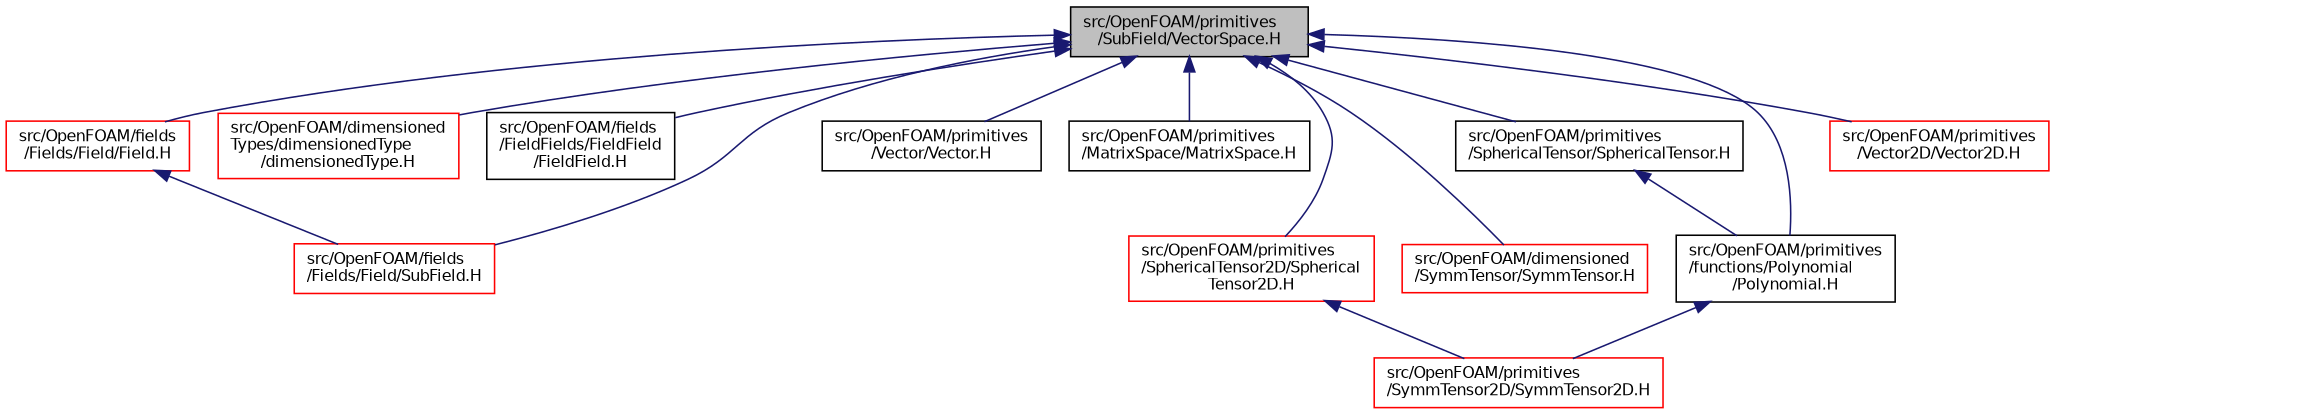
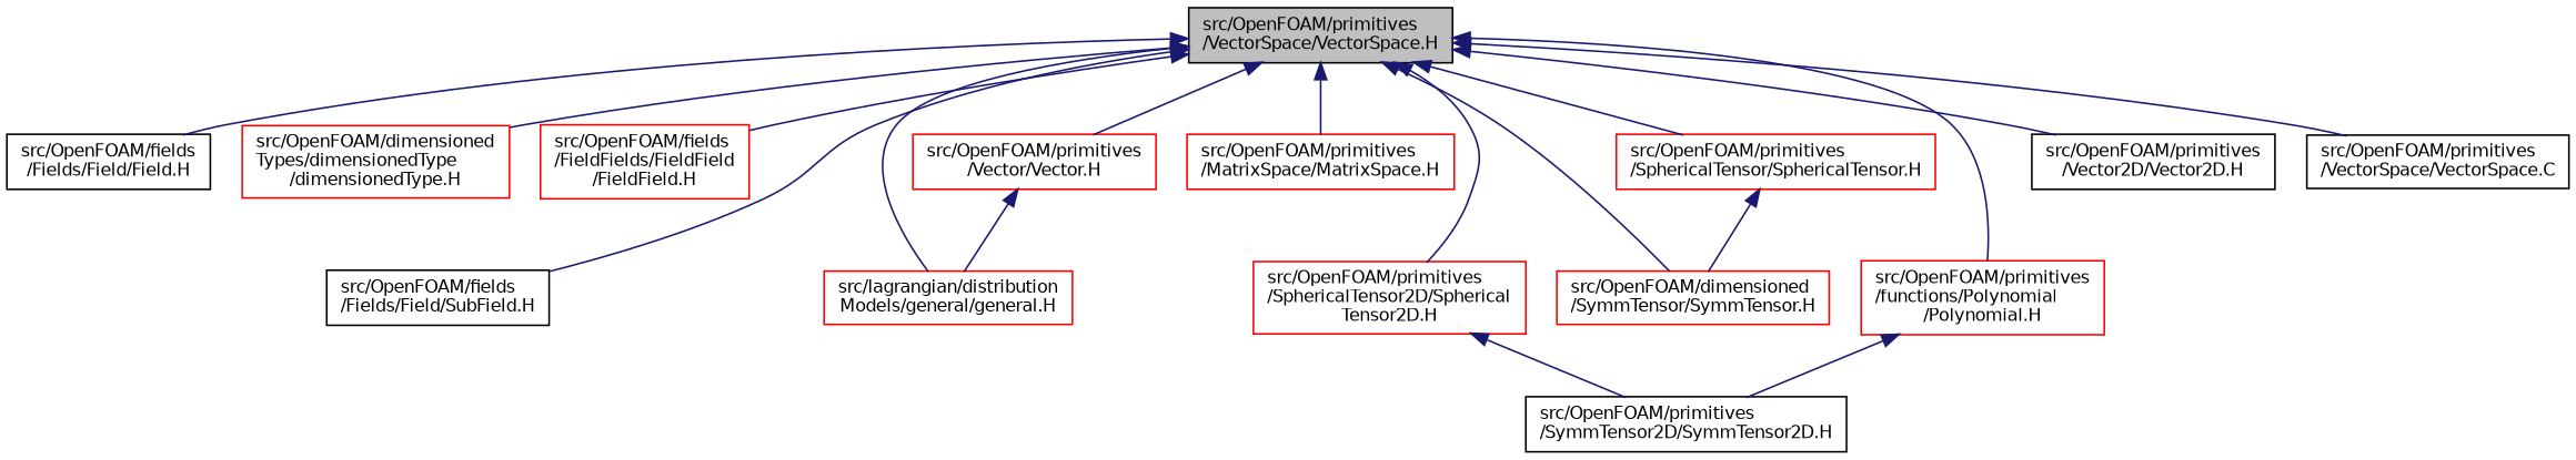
  digraph {
    node [color=red fontname=Helvetica fontsize=10 shape=record]
    edge [color=midnightblue dir=back fontname=Helvetica fontsize=10 labelfontname=Helvetica labelfontsize=10 style=solid]
-   n1 [color=black fillcolor=grey75 fontcolor=black height=0.2 label="src/OpenFOAM/primitives\l/SubField/VectorSpace.H" style=filled width=0.4]
+   n1 [color=black fillcolor=grey75 fontcolor=black height=0.2 label="src/OpenFOAM/primitives\l/VectorSpace/VectorSpace.H" style=filled width=0.4]
+   n2 [height=0.2 label="src/lagrangian/distribution\lModels/general/general.H" width=0.4]
    n3 [height=0.2 label="src/OpenFOAM/dimensioned\lTypes/dimensionedType\l/dimensionedType.H" width=0.4]
-   n4 [color=black height=0.2 label="src/OpenFOAM/fields\l/FieldFields/FieldField\l/FieldField.H" width=0.4]
-   n5 [height=0.2 label="src/OpenFOAM/fields\l/Fields/Field/Field.H" width=0.4]
-   n6 [height=0.2 label="src/OpenFOAM/fields\l/Fields/Field/SubField.H" width=0.4]
-   n7 [color=black height=0.2 label="src/OpenFOAM/primitives\l/functions/Polynomial\l/Polynomial.H" width=0.4]
-   n8 [color=black height=0.2 label="src/OpenFOAM/primitives\l/MatrixSpace/MatrixSpace.H" width=0.4]
-   n9 [color=black height=0.2 label="src/OpenFOAM/primitives\l/SphericalTensor/SphericalTensor.H" width=0.4]
+   n4 [height=0.2 label="src/OpenFOAM/fields\l/FieldFields/FieldField\l/FieldField.H" width=0.4]
+   n5 [color=black height=0.2 label="src/OpenFOAM/fields\l/Fields/Field/Field.H" width=0.4]
+   n6 [color=black height=0.2 label="src/OpenFOAM/fields\l/Fields/Field/SubField.H" width=0.4]
+   n7 [height=0.2 label="src/OpenFOAM/primitives\l/functions/Polynomial\l/Polynomial.H" width=0.4]
+   n8 [height=0.2 label="src/OpenFOAM/primitives\l/MatrixSpace/MatrixSpace.H" width=0.4]
+   n9 [height=0.2 label="src/OpenFOAM/primitives\l/SphericalTensor/SphericalTensor.H" width=0.4]
    n10 [height=0.2 label="src/OpenFOAM/dimensioned\l/SymmTensor/SymmTensor.H" width=0.4]
    n11 [height=0.2 label="src/OpenFOAM/primitives\l/SphericalTensor2D/Spherical\lTensor2D.H" width=0.4]
-   n12 [color=black height=0.2 label="src/OpenFOAM/primitives\l/Vector/Vector.H" width=0.4]
-   n13 [height=0.2 label="src/OpenFOAM/primitives\l/Vector2D/Vector2D.H" width=0.4]
-   n15 [height=0.2 label="src/OpenFOAM/primitives\l/SymmTensor2D/SymmTensor2D.H" width=0.4]
+   n12 [height=0.2 label="src/OpenFOAM/primitives\l/Vector/Vector.H" width=0.4]
+   n13 [color=black height=0.2 label="src/OpenFOAM/primitives\l/Vector2D/Vector2D.H" width=0.4]
+   n14 [color=black height=0.2 label="src/OpenFOAM/primitives\l/VectorSpace/VectorSpace.C" width=0.4]
+   n15 [color=black height=0.2 label="src/OpenFOAM/primitives\l/SymmTensor2D/SymmTensor2D.H" width=0.4]
+   n1 -> n2
    n1 -> n3
    n1 -> n4
    n1 -> n5
    n1 -> n6
    n1 -> n7
    n1 -> n8
    n1 -> n9
    n1 -> n10
    n1 -> n11
    n1 -> n12
    n1 -> n13
-   n5 -> n6
+   n1 -> n14
    n7 -> n15
-   n9 -> n7
+   n9 -> n10
    n11 -> n15
+   n12 -> n2
  }
